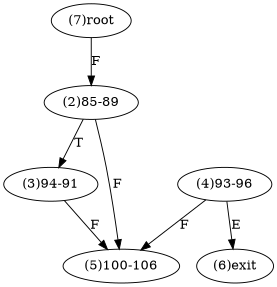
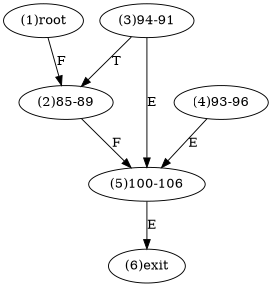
  digraph {
-   n1 [label="(7)root"]
+   n1 [label="(1)root"]
    n2 [label="(2)85-89"]
    n3 [label="(3)94-91"]
    n4 [label="(5)100-106"]
    n5 [label="(4)93-96"]
    n6 [label="(6)exit"]
    n1 -> n2 [label=F]
-   n2 -> n3 [label=T]
+   n3 -> n2 [label=T]
    n2 -> n4 [label=F]
-   n3 -> n4 [label=F]
-   n5 -> n6 [label=E]
-   n5 -> n4 [label=F]
+   n3 -> n4 [label=E]
+   n4 -> n6 [label=E]
+   n5 -> n4 [label=E]
  }
